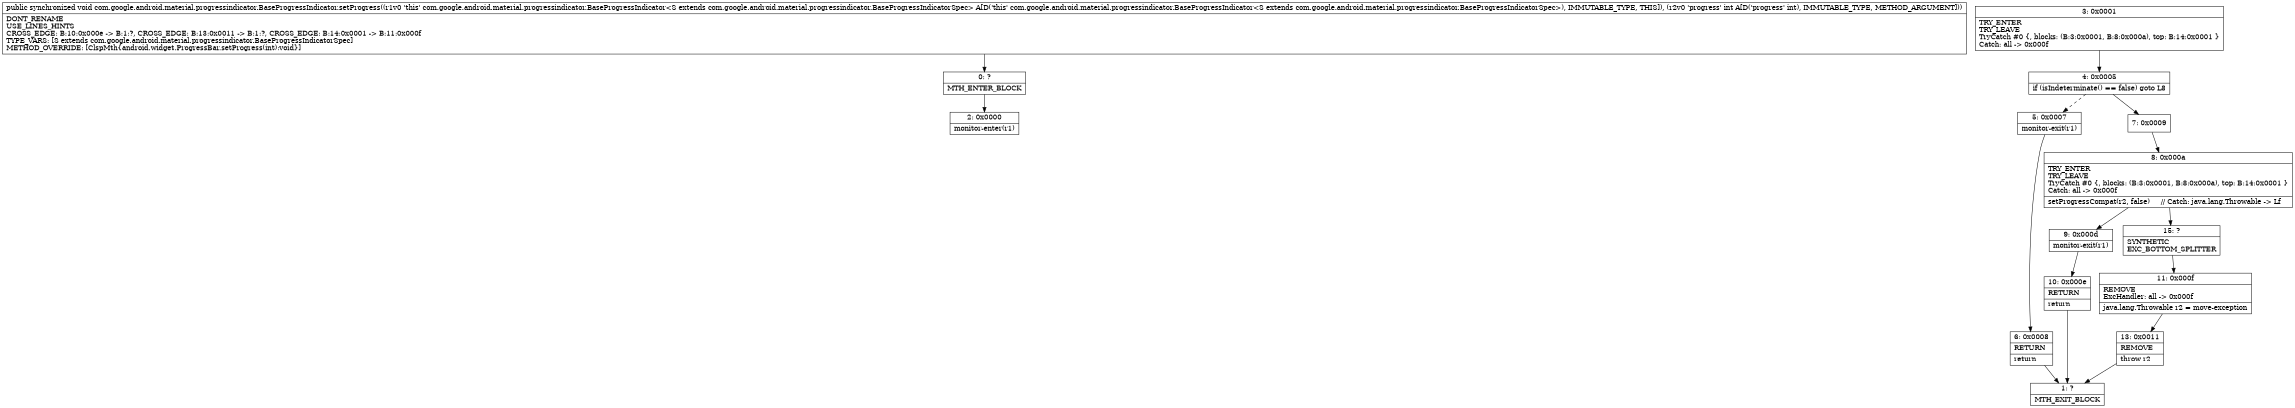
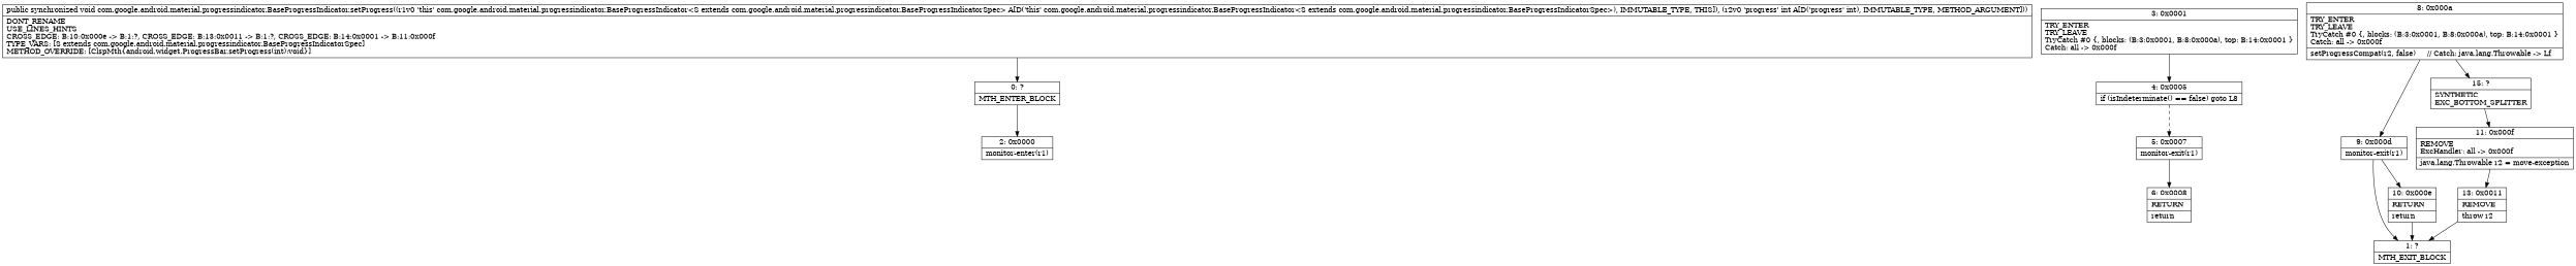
  digraph {
    fontname="DejaVu Serif"
    node [fontname="DejaVu Serif" shape=record]
    edge [fontname="DejaVu Serif"]
    n1 [label="{0\:\ ?|MTH_ENTER_BLOCK\l}"]
    n2 [label="{2\:\ 0x0000|monitor\-enter(r1)\l}"]
    n3 [label="{3\:\ 0x0001|TRY_ENTER\lTRY_LEAVE\lTryCatch #0 \{, blocks: (B:3:0x0001, B:8:0x000a), top: B:14:0x0001 \}\lCatch: all \-\> 0x000f\l}"]
    n4 [label="{4\:\ 0x0005|if (isIndeterminate() == false) goto L8\l}"]
    n5 [label="{11\:\ 0x000f|REMOVE\lExcHandler: all \-\> 0x000f\l|java.lang.Throwable r2 = move\-exception\l}"]
    n6 [label="{13\:\ 0x0011|REMOVE\l|throw r2\l}"]
    n7 [label="{5\:\ 0x0007|monitor\-exit(r1)\l}"]
-   n8 [label="{7\:\ 0x0009}"]
    n9 [label="{6\:\ 0x0008|RETURN\l|return\l}"]
    n10 [label="{8\:\ 0x000a|TRY_ENTER\lTRY_LEAVE\lTryCatch #0 \{, blocks: (B:3:0x0001, B:8:0x000a), top: B:14:0x0001 \}\lCatch: all \-\> 0x000f\l|setProgressCompat(r2, false)     \/\/ Catch: java.lang.Throwable \-\> Lf\l}"]
    n11 [label="{1\:\ ?|MTH_EXIT_BLOCK\l}"]
    n12 [label="{9\:\ 0x000d|monitor\-exit(r1)\l}"]
    n13 [label="{15\:\ ?|SYNTHETIC\lEXC_BOTTOM_SPLITTER\l}"]
    n14 [label="{10\:\ 0x000e|RETURN\l|return\l}"]
    n15 [label="{public synchronized void com.google.android.material.progressindicator.BaseProgressIndicator.setProgress((r1v0 'this' com.google.android.material.progressindicator.BaseProgressIndicator\<S extends com.google.android.material.progressindicator.BaseProgressIndicatorSpec\> A[D('this' com.google.android.material.progressindicator.BaseProgressIndicator\<S extends com.google.android.material.progressindicator.BaseProgressIndicatorSpec\>), IMMUTABLE_TYPE, THIS]), (r2v0 'progress' int A[D('progress' int), IMMUTABLE_TYPE, METHOD_ARGUMENT]))  | DONT_RENAME\lUSE_LINES_HINTS\lCROSS_EDGE: B:10:0x000e \-\> B:1:?, CROSS_EDGE: B:13:0x0011 \-\> B:1:?, CROSS_EDGE: B:14:0x0001 \-\> B:11:0x000f\lTYPE_VARS: [S extends com.google.android.material.progressindicator.BaseProgressIndicatorSpec]\lMETHOD_OVERRIDE: [ClspMth\{android.widget.ProgressBar.setProgress(int):void\}]\l}"]
    n1 -> n2
    n3 -> n4
    n4 -> n7 [style=dashed]
-   n4 -> n8
    n5 -> n6
    n6 -> n11
    n7 -> n9
-   n8 -> n10
-   n9 -> n11
+   n12 -> n11
    n10 -> n12
    n10 -> n13
    n12 -> n14
    n13 -> n5
    n14 -> n11
    n15 -> n1
  }
